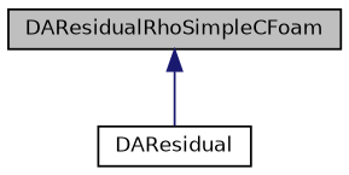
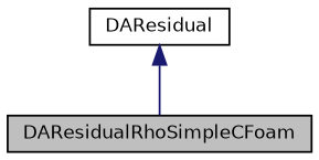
  digraph {
    node [color=black fontname=Helvetica fontsize=10 shape=record]
    n1 [fillcolor=grey75 fontcolor=black height=0.2 label=DAResidualRhoSimpleCFoam style=filled width=0.4]
    n2 [height=0.2 label=DAResidual width=0.4]
-   n1 -> n2 [color=midnightblue dir=back fontname=Helvetica fontsize=10 labelfontname=Helvetica labelfontsize=10 style=solid]
+   n2 -> n1 [color=midnightblue dir=back fontname=Helvetica fontsize=10 labelfontname=Helvetica labelfontsize=10 style=solid]
  }
